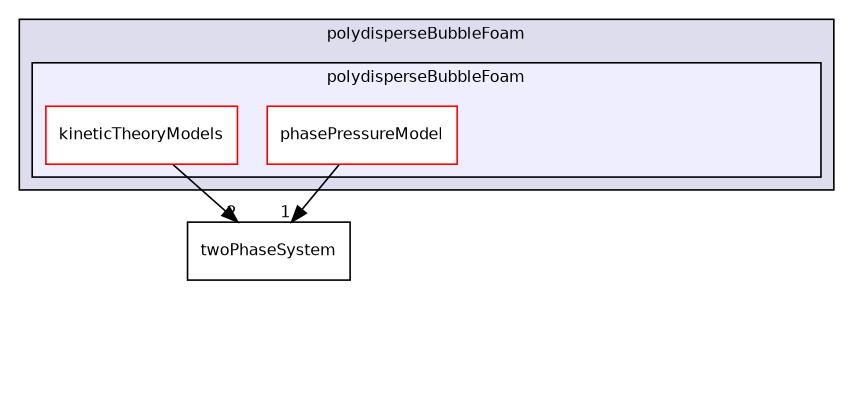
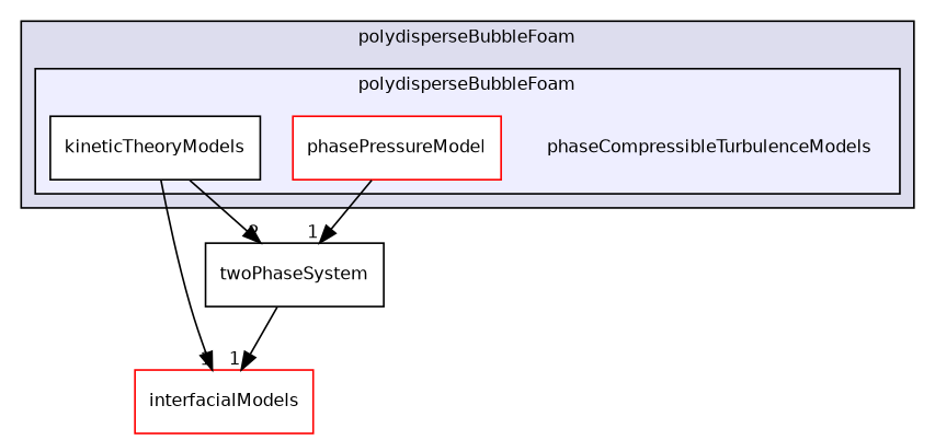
  digraph {
    compound=true
    node [fontname=Helvetica fontsize=10 shape=box color=red]
    edge [headlabel=1 labeldistance=1.5 labelfontname=Helvetica labelfontsize=10]
-   n2 [fillcolor=white label=kineticTheoryModels style=filled]
+   n1 [label=phaseCompressibleTurbulenceModels shape=plaintext color=""]
+   n2 [color=black fillcolor=white label=kineticTheoryModels style=filled]
    n3 [fillcolor=white label=phasePressureModel style=filled]
+   n4 [label=interfacialModels]
    n5 [color=black label=twoPhaseSystem]
    subgraph cluster_1 {
      bgcolor="#ddddee"
      fontname=Helvetica
      fontsize=10
      label=polydisperseBubbleFoam
      pencolor=black
      subgraph cluster_2 {
        bgcolor="#eeeeff"
        fontname=Helvetica
        fontsize=10
        label=polydisperseBubbleFoam
        pencolor=black
+       n1
        n2
        n3
      }
    }
+   n2 -> n4
    n2 -> n5 [headlabel=2]
    n3 -> n5
+   n5 -> n4
  }
